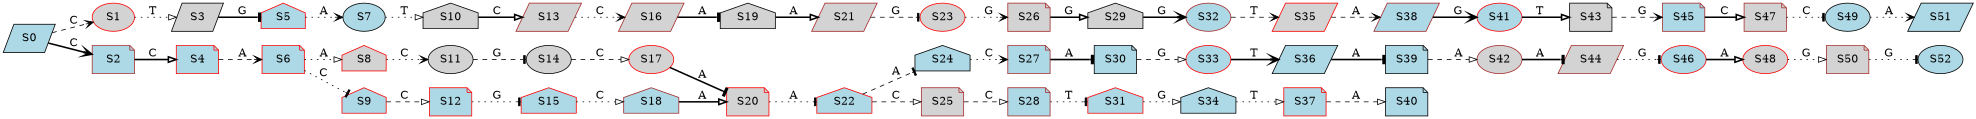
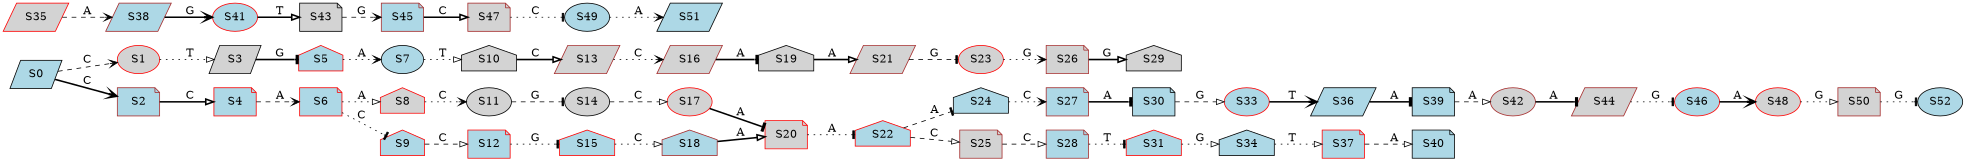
  strict digraph {
    rankdir=LR
    node [color=red fillcolor=lightblue shape=note style=filled]
    edge [arrowhead=onormal style=dotted]
    S0 [color=black shape=parallelogram]
    S1 [fillcolor=lightgrey shape=ellipse]
    S2 [color=brown]
    S3 [color=black fillcolor=lightgrey shape=parallelogram]
    S4
    S5 [shape=house]
    S6
    S7 [color=black shape=ellipse]
    S8 [fillcolor=lightgrey shape=house]
    S9 [shape=house]
    S10 [color=black fillcolor=lightgrey shape=house]
    S11 [color=black fillcolor=lightgrey shape=ellipse]
    S12
    S13 [color=brown fillcolor=lightgrey shape=parallelogram]
    S14 [color=black fillcolor=lightgrey shape=ellipse]
    S15 [shape=house]
    S16 [color=brown fillcolor=lightgrey shape=parallelogram]
    S17 [fillcolor=lightgrey shape=ellipse]
    S18 [color=brown shape=house]
    S19 [color=black fillcolor=lightgrey shape=house]
    S20 [fillcolor=lightgrey]
    S21 [color=brown fillcolor=lightgrey shape=parallelogram]
    S22 [shape=house]
    S23 [fillcolor=lightgrey shape=ellipse]
    S24 [color=black shape=house]
    S25 [color=brown fillcolor=lightgrey]
    S26 [color=brown fillcolor=lightgrey]
    S27 [color=brown]
    S28 [color=brown]
    S29 [color=black fillcolor=lightgrey shape=house]
    S30 [color=black]
    S31 [shape=house]
-   S32 [color=brown shape=ellipse]
    S33 [shape=ellipse]
    S34 [color=black shape=house]
    S35 [fillcolor=lightgrey shape=parallelogram]
    S36 [color=black shape=parallelogram]
    S37
    S38 [color=brown shape=parallelogram]
    S39 [color=black]
    S40 [color=black]
    S41 [shape=ellipse]
    S42 [color=brown fillcolor=lightgrey shape=ellipse]
    S43 [color=black fillcolor=lightgrey]
    S44 [color=brown fillcolor=lightgrey shape=parallelogram]
    S45 [color=brown]
    S46 [shape=ellipse]
    S47 [color=brown fillcolor=lightgrey]
    S48 [fillcolor=lightgrey shape=ellipse]
    S49 [color=black shape=ellipse]
    S50 [color=brown fillcolor=lightgrey]
    S51 [color=black shape=parallelogram]
    S52 [color=black shape=ellipse]
    S0 -> S1 [arrowhead=vee label=C style=dashed]
    S0 -> S2 [arrowhead=vee label=C style=bold]
    S1 -> S3 [label=T]
    S2 -> S4 [label=C style=bold]
    S3 -> S5 [arrowhead=tee label=G style=bold]
    S4 -> S6 [arrowhead=vee label=A style=dashed]
    S5 -> S7 [arrowhead=vee label=A]
    S6 -> S8 [label=A]
    S6 -> S9 [arrowhead=tee label=C]
    S7 -> S10 [label=T]
    S8 -> S11 [arrowhead=vee label=C]
    S9 -> S12 [label=C style=dashed]
    S10 -> S13 [label=C style=bold]
    S11 -> S14 [arrowhead=tee label=G style=dashed]
    S12 -> S15 [arrowhead=tee label=G]
    S13 -> S16 [arrowhead=vee label=C]
    S14 -> S17 [label=C style=dashed]
    S15 -> S18 [label=C]
    S16 -> S19 [arrowhead=tee label=A style=bold]
    S17 -> S20 [arrowhead=tee label=A style=bold]
    S18 -> S20 [label=A style=bold]
    S19 -> S21 [label=A style=bold]
    S20 -> S22 [arrowhead=tee label=A]
    S21 -> S23 [arrowhead=tee label=G style=dashed]
    S22 -> S24 [arrowhead=tee label=A style=dashed]
    S22 -> S25 [label=C style=dashed]
    S23 -> S26 [arrowhead=vee label=G]
    S24 -> S27 [arrowhead=vee label=C]
    S25 -> S28 [label=C style=dashed]
    S26 -> S29 [label=G style=bold]
    S27 -> S30 [arrowhead=tee label=A style=bold]
    S28 -> S31 [arrowhead=tee label=T]
-   S29 -> S32 [arrowhead=vee label=G style=bold]
    S30 -> S33 [label=G style=dashed]
    S31 -> S34 [label=G]
-   S32 -> S35 [arrowhead=vee label=T style=dashed]
    S33 -> S36 [arrowhead=vee label=T style=bold]
    S34 -> S37 [label=T]
    S35 -> S38 [arrowhead=vee label=A style=dashed]
    S36 -> S39 [arrowhead=tee label=A style=bold]
    S37 -> S40 [label=A style=dashed]
    S38 -> S41 [arrowhead=vee label=G style=bold]
    S39 -> S42 [label=A style=dashed]
    S41 -> S43 [label=T style=bold]
    S42 -> S44 [arrowhead=tee label=A style=bold]
    S43 -> S45 [arrowhead=vee label=G style=dashed]
    S44 -> S46 [arrowhead=tee label=G]
    S45 -> S47 [label=C style=bold]
-   S46 -> S48 [label=A style=bold]
+   S46 -> S48 [arrowhead=vee label=A style=bold]
    S47 -> S49 [arrowhead=tee label=C]
    S48 -> S50 [label=G]
    S49 -> S51 [arrowhead=vee label=A]
    S50 -> S52 [arrowhead=tee label=G]
  }
